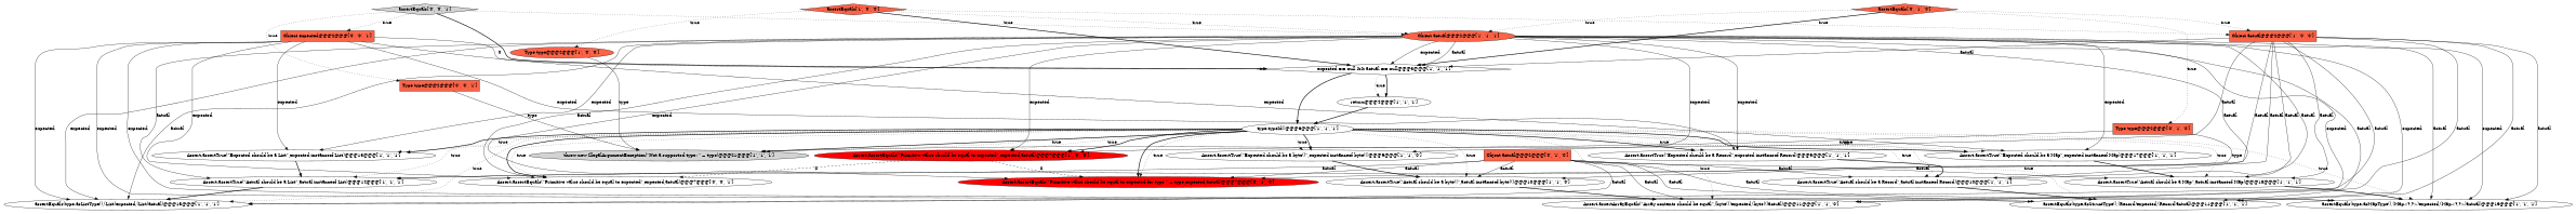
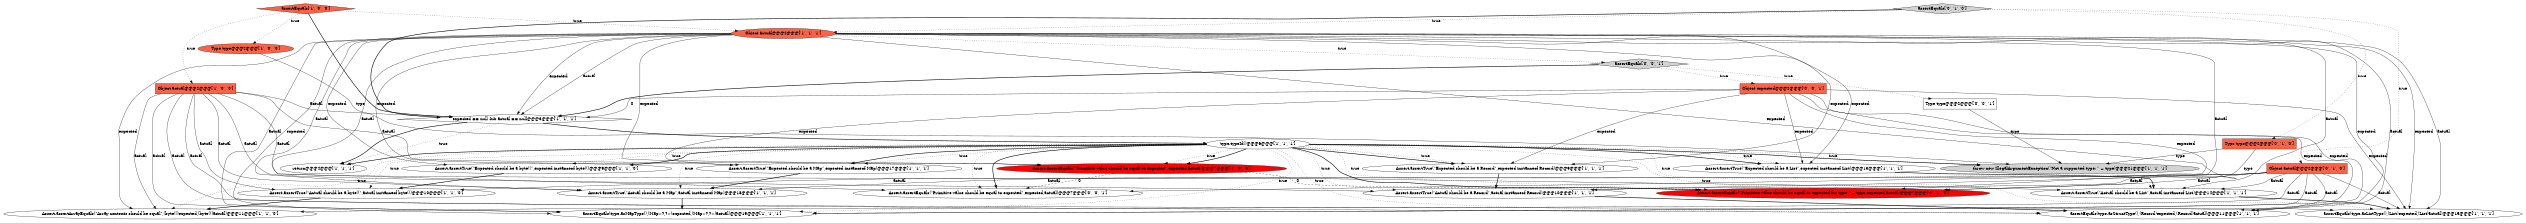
  digraph {
    node [fillcolor=white shape=ellipse style=filled]
    edge [style=solid]
    n1 [label="Assert.assertTrue(\"Actual should be a byte((\",actual instanceof byte(()@@@10@@@['1', '1', '0']"]
    n2 [label="Assert.assertArrayEquals(\"Array contents should be equal\",(byte(()expected,(byte(()actual)@@@11@@@['1', '1', '0']"]
    n3 [fillcolor=lightgray label="throw new IllegalArgumentException(\"Not a supported type: \" + type)@@@21@@@['1', '1', '1']"]
    n4 [fillcolor=tomato label="Type type@@@2@@@['0', '1', '0']" shape=box]
    n5 [fillcolor=red label="Assert.assertEquals(\"Primitive value should be equal to expected for type \" + type,expected,actual)@@@7@@@['0', '1', '0']"]
    n6 [fillcolor=tomato label="Object actual@@@2@@@['1', '0', '0']" shape=box]
    n7 [label="assertEquals(type.asMapType(),(Map<?,?>)expected,(Map<?,?>)actual)@@@19@@@['1', '1', '1']"]
    n8 [fillcolor=red label="Assert.assertEquals(\"Primitive value should be equal to expected\",expected,actual)@@@7@@@['1', '0', '0']"]
    n9 [label="assertEquals(type.asStructType(),(Record)expected,(Record)actual)@@@11@@@['1', '1', '1']"]
    n10 [label="Assert.assertTrue(\"Actual should be a Map\",actual instanceof Map)@@@18@@@['1', '1', '1']"]
    n11 [label="assertEquals(type.asListType(),(List)expected,(List)actual)@@@15@@@['1', '1', '1']"]
    n12 [label="expected == null && actual == null@@@3@@@['1', '1', '1']" shape=diamond]
    n13 [label="Assert.assertTrue(\"Actual should be a List\",actual instanceof List)@@@14@@@['1', '1', '1']"]
    n14 [label="Assert.assertTrue(\"Actual should be a Record\",actual instanceof Record)@@@10@@@['1', '1', '1']"]
    n15 [label="Assert.assertEquals(\"Primitive value should be equal to expected\",expected,actual)@@@7@@@['0', '0', '1']"]
    n16 [label="return@@@4@@@['1', '1', '1']"]
    n17 [label="type.typeId()@@@6@@@['1', '1', '1']"]
    n18 [fillcolor=tomato label="Object expected@@@2@@@['0', '0', '1']" shape=box]
    n19 [label="Assert.assertTrue(\"Expected should be a Map\",expected instanceof Map)@@@17@@@['1', '1', '1']"]
    n20 [label="Assert.assertTrue(\"Expected should be a List\",expected instanceof List)@@@13@@@['1', '1', '1']"]
    n21 [label="Assert.assertTrue(\"Expected should be a Record\",expected instanceof Record)@@@9@@@['1', '1', '1']"]
    n22 [fillcolor=tomato label="Type type@@@2@@@['1', '0', '0']"]
-   n23 [fillcolor=tomato label="Type type@@@2@@@['0', '0', '1']" shape=box]
+   n23 [label="Type type@@@2@@@['0', '0', '1']" shape=box]
    n24 [label="Assert.assertTrue(\"Expected should be a byte((\",expected instanceof byte(()@@@9@@@['1', '1', '0']"]
-   n25 [fillcolor=tomato label="assertEquals['0', '1', '0']" shape=diamond]
+   n25 [fillcolor=lightgray label="assertEquals['0', '1', '0']" shape=diamond]
    n26 [fillcolor=tomato label="Object actual@@@2@@@['1', '1', '1']"]
    n27 [fillcolor=tomato label="Object actual@@@2@@@['0', '1', '0']" shape=box]
    n28 [fillcolor=tomato label="assertEquals['1', '0', '0']" shape=diamond]
    n29 [fillcolor=lightgray label="assertEquals['0', '0', '1']" shape=diamond]
    n1 -> n2 [style=bold]
    n4 -> n3 [label=type]
    n4 -> n5 [label=type]
    n6 -> n1 [label=actual]
    n6 -> n2 [label=actual]
    n6 -> n7 [label=actual]
    n6 -> n8 [label=actual]
    n6 -> n9 [label=actual]
    n6 -> n10 [label=actual]
    n6 -> n11 [label=actual]
    n6 -> n12 [label=actual]
    n6 -> n13 [label=actual]
    n6 -> n14 [label=actual]
    n8 -> n5 [label=0 style=dashed]
    n8 -> n15 [label=0 style=dashed]
    n10 -> n7 [style=bold]
    n12 -> n16 [style=bold]
    n12 -> n16 [label=true style=dotted]
    n12 -> n17 [style=bold]
    n13 -> n11 [style=bold]
    n14 -> n9 [style=bold]
-   n16 -> n17 [style=bold]
+   n17 -> n16 [style=bold]
    n17 -> n1 [label=true style=dotted]
    n17 -> n2 [label=true style=dotted]
    n17 -> n3 [style=bold]
    n17 -> n3 [label=true style=dotted]
    n17 -> n5 [label=true style=dotted]
    n17 -> n5 [style=bold]
    n17 -> n7 [label=true style=dotted]
    n17 -> n8 [label=true style=dotted]
    n17 -> n8 [style=bold]
    n17 -> n9 [label=true style=dotted]
    n17 -> n10 [label=true style=dotted]
    n17 -> n11 [label=true style=dotted]
    n17 -> n13 [label=true style=dotted]
    n17 -> n14 [label=true style=dotted]
    n17 -> n15 [label=true style=dotted]
    n17 -> n15 [style=bold]
    n17 -> n19 [label=true style=dotted]
    n17 -> n19 [style=bold]
    n17 -> n20 [label=true style=dotted]
    n17 -> n20 [style=bold]
    n17 -> n21 [style=bold]
    n17 -> n21 [label=true style=dotted]
    n17 -> n24 [label=true style=dotted]
    n17 -> n24 [style=bold]
    n18 -> n7 [label=expected]
    n18 -> n9 [label=expected]
    n18 -> n11 [label=expected]
    n18 -> n12 [label=0]
    n18 -> n15 [label=expected]
    n18 -> n19 [label=expected]
    n18 -> n20 [label=expected]
    n18 -> n21 [label=expected]
    n19 -> n10 [style=bold]
    n20 -> n13 [style=bold]
    n21 -> n14 [style=bold]
    n22 -> n3 [label=type]
    n23 -> n3 [label=type]
    n24 -> n1 [style=bold]
    n25 -> n4 [label=true style=dotted]
    n25 -> n12 [style=bold]
    n25 -> n26 [label=true style=dotted]
-   n25 -> n6 [label=true style=dotted]
+   n25 -> n27 [label=true style=dotted]
    n26 -> n2 [label=expected]
    n26 -> n5 [label=expected]
    n26 -> n7 [label=actual]
    n26 -> n7 [label=expected]
    n26 -> n8 [label=expected]
    n26 -> n9 [label=expected]
    n26 -> n9 [label=actual]
    n26 -> n10 [label=actual]
    n26 -> n11 [label=expected]
    n26 -> n11 [label=actual]
    n26 -> n12 [label=expected]
    n26 -> n12 [label=actual]
    n26 -> n13 [label=actual]
    n26 -> n14 [label=actual]
    n26 -> n15 [label=actual]
    n26 -> n19 [label=expected]
    n26 -> n20 [label=expected]
    n26 -> n21 [label=expected]
    n26 -> n24 [label=expected]
    n27 -> n1 [label=actual]
    n27 -> n2 [label=actual]
    n27 -> n5 [label=actual]
    n27 -> n7 [label=actual]
    n27 -> n9 [label=actual]
    n27 -> n10 [label=actual]
    n27 -> n11 [label=actual]
    n27 -> n13 [label=actual]
    n27 -> n14 [label=actual]
    n28 -> n6 [label=true style=dotted]
    n28 -> n12 [style=bold]
    n28 -> n22 [label=true style=dotted]
    n28 -> n26 [label=true style=dotted]
    n29 -> n12 [style=bold]
    n29 -> n18 [label=true style=dotted]
    n29 -> n23 [label=true style=dotted]
-   n29 -> n26 [label=true style=dotted]
+   n26 -> n29 [label=true style=dotted]
  }
